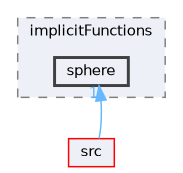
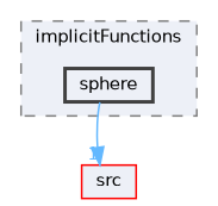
  digraph {
    compound=true
    node [fillcolor="#edf0f7" fontname=Helvetica fontsize=10 shape=box]
    n1 [color=grey25 height=0.2 label=sphere style="filled,bold" width=0.4]
    n2 [color=red height=0.2 label=src style=filled width=0.4]
    subgraph cluster_1 {
      bgcolor="#edf0f7"
      fontname=Helvetica
      fontsize=10
      label=implicitFunctions
      pencolor=grey50
      style="filled,dashed"
      n1
    }
-   n2 -> n1 [color=steelblue1 fontcolor=steelblue1 fontname=Helvetica fontsize=10 headlabel=1 labeldistance=1.5 labelfontname=Helvetica labelfontsize=10]
+   n1 -> n2 [color=steelblue1 fontcolor=steelblue1 fontname=Helvetica fontsize=10 headlabel=1 labeldistance=1.5 labelfontname=Helvetica labelfontsize=10]
  }
